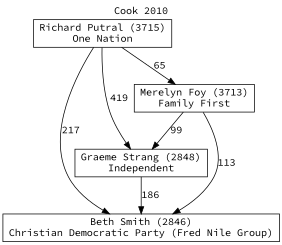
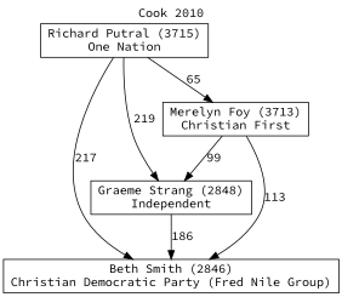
  digraph {
    fontname="Source Code Pro"
    label="Cook 2010"
    labelloc=t
    mclimit=2
    node [fontname="Source Code Pro" shape=box]
    edge [fontname="Source Code Pro"]
    n1 [label="Beth Smith (2846)\nChristian Democratic Party (Fred Nile Group)"]
    n2 [label="Graeme Strang (2848)\nIndependent"]
    n3 [label="Richard Putral (3715)\nOne Nation"]
-   n4 [label="Merelyn Foy (3713)\nFamily First"]
+   n4 [label="Merelyn Foy (3713)\nChristian First"]
    n2 -> n1 [label=186]
    n3 -> n1 [label=217]
-   n3 -> n2 [label=419]
+   n3 -> n2 [label=219]
    n3 -> n4 [label=65]
    n4 -> n1 [label=113]
    n4 -> n2 [label=99]
  }
